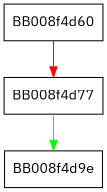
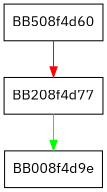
  digraph {
    fontname="IBM Plex Sans"
    splines=ortho
    node [fontname="IBM Plex Sans" shape=box]
    edge [fontname="IBM Plex Sans"]
-   BB008f4d60
-   BB008f4d77
+   BB008f4d60 [label=BB508f4d60]
+   BB008f4d77 [label=BB208f4d77]
    BB008f4d9e
    BB008f4d60 -> BB008f4d77 [color=red]
    BB008f4d77 -> BB008f4d9e [color=green]
  }
